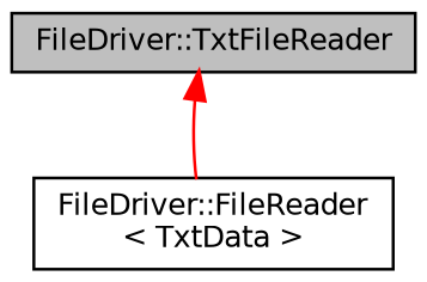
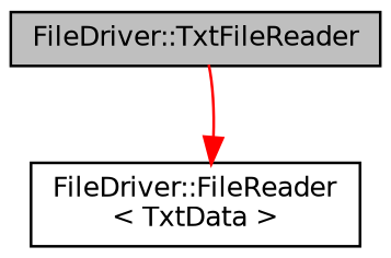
  digraph {
    node [color=black fontname=Helvetica fontsize=10 shape=record style=filled]
    n1 [fillcolor=grey75 fontcolor=black height=0.2 label="FileDriver::TxtFileReader" width=0.4]
    n2 [fillcolor=white height=0.2 label="FileDriver::FileReader\l\< TxtData \>" width=0.4]
-   n1 -> n2 [color=red dir=back fontname=Helvetica fontsize=10 labelfontname=Helvetica labelfontsize=10 style=solid]
+   n2 -> n1 [color=red dir=back fontname=Helvetica fontsize=10 labelfontname=Helvetica labelfontsize=10 style=solid]
  }
